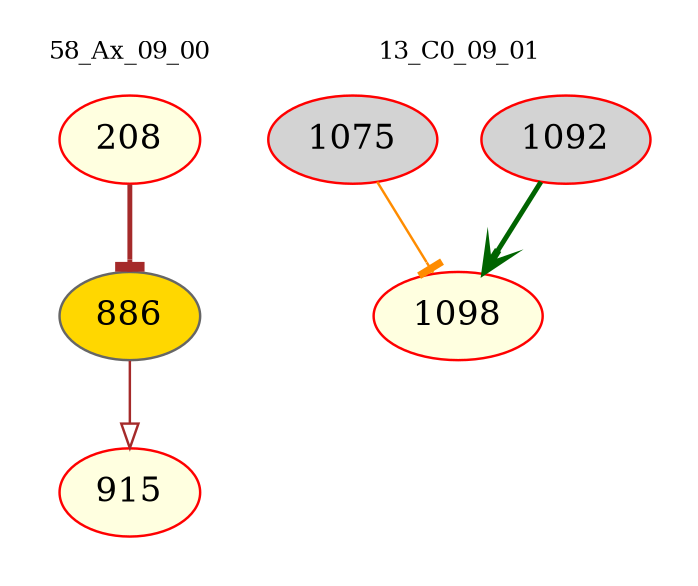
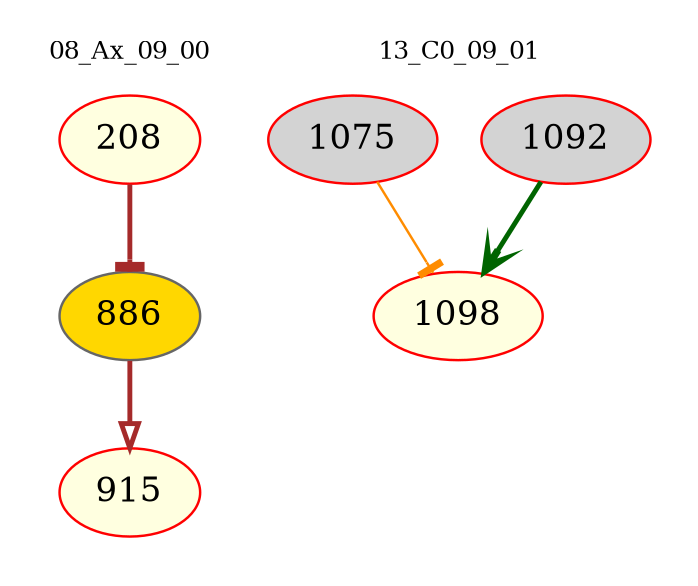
  digraph {
    node [color=red fillcolor=lightyellow style=filled]
    edge [arrowhead=tee color=brown style=bold]
    n1 [label=208]
    n2 [color=gray40 fillcolor=gold label=886]
    n3 [label=915]
    n4 [fillcolor=lightgrey label=1092]
    n5 [fillcolor=lightgrey label=1075]
    n6 [label=1098]
    subgraph cluster_1 {
      color=white
      fontsize=10
-     label="58_Ax_09_00"
+     label="08_Ax_09_00"
      n1
      n2
      n3
    }
    subgraph cluster_2 {
      color=white
      fontsize=10
      label="13_C0_09_01"
      n4
      n5
      n6
    }
    n1 -> n2
-   n2 -> n3 [arrowhead=onormal style=solid]
+   n2 -> n3 [arrowhead=onormal]
    n4 -> n6 [arrowhead=vee color=darkgreen]
    n5 -> n6 [color=darkorange style=solid]
  }
